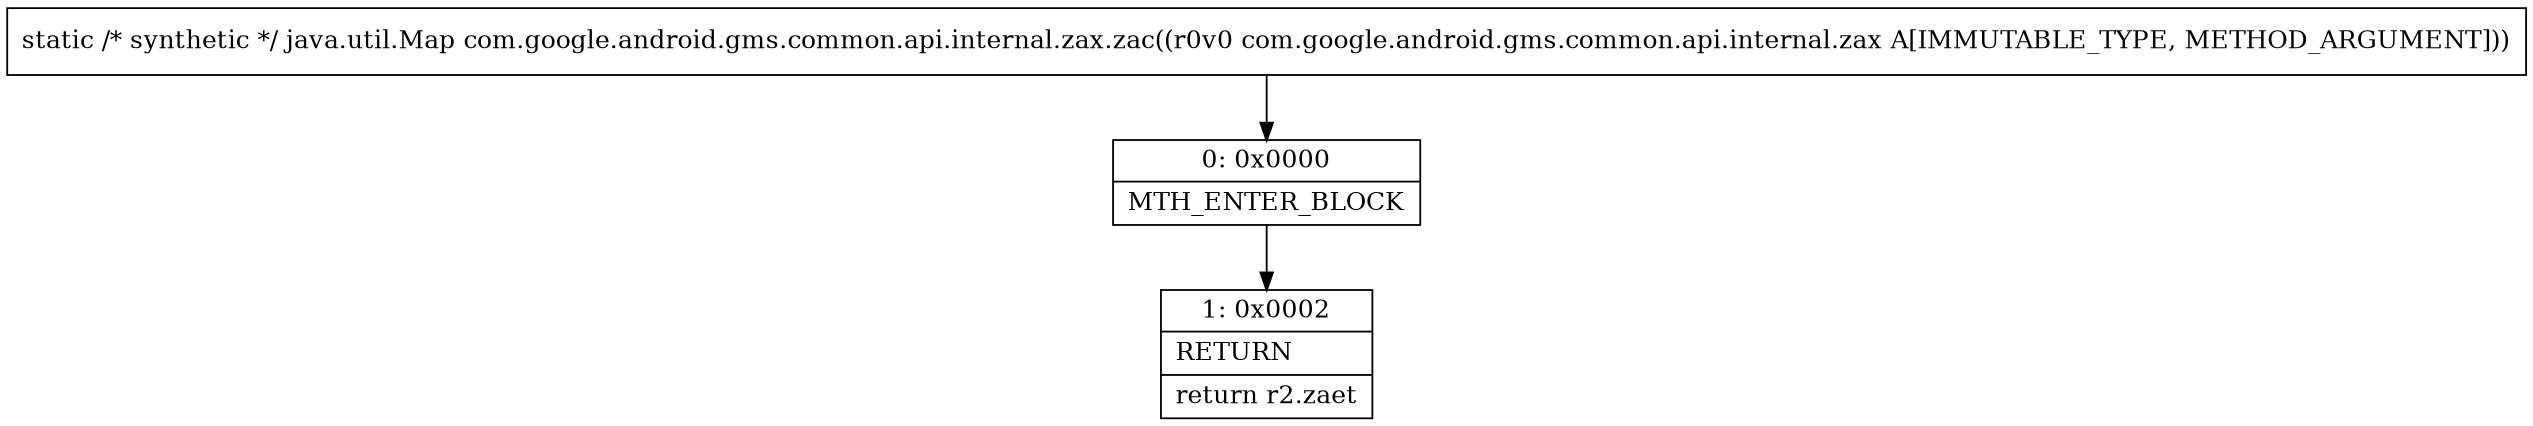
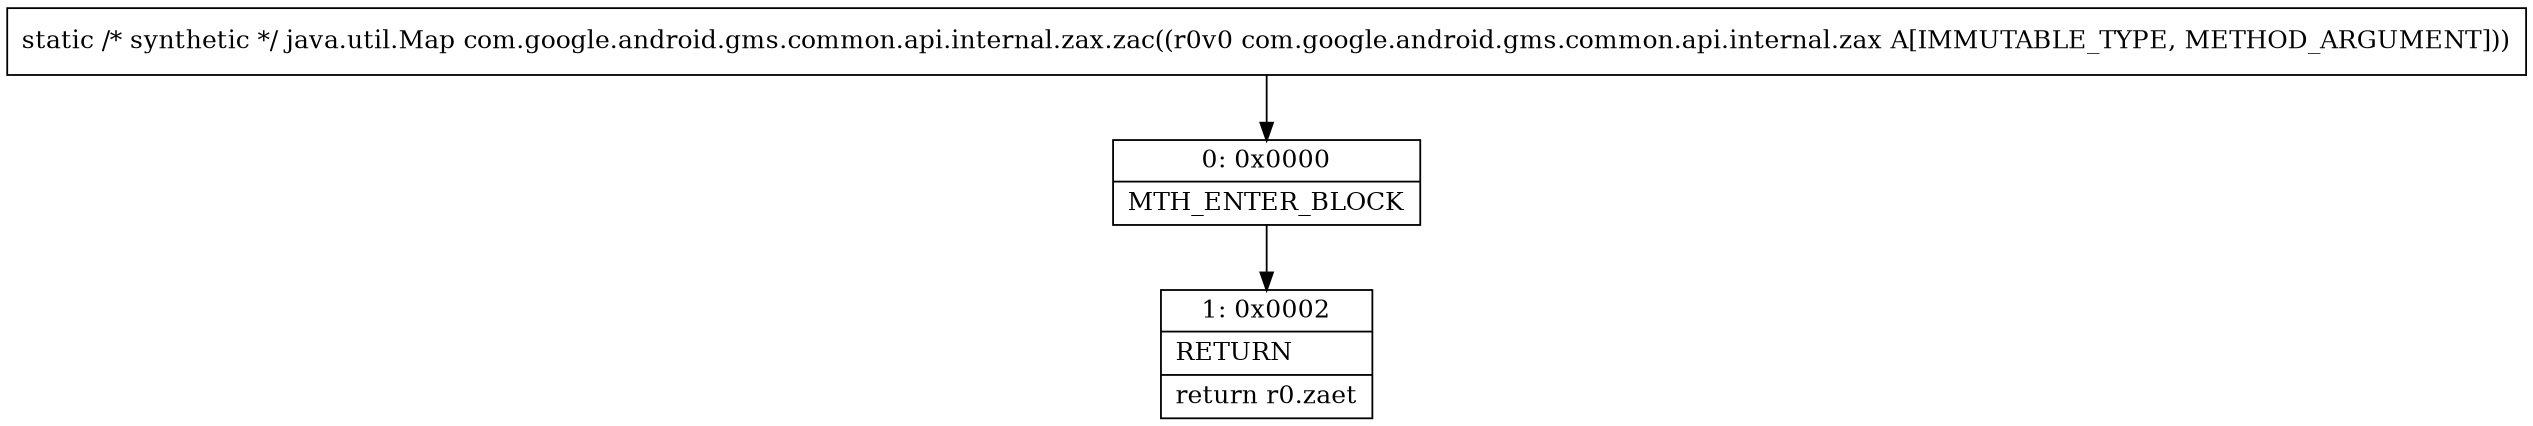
  digraph {
    node [shape=record]
    n1 [label="{0\:\ 0x0000|MTH_ENTER_BLOCK\l}"]
-   n2 [label="{1\:\ 0x0002|RETURN\l|return r2.zaet\l}"]
+   n2 [label="{1\:\ 0x0002|RETURN\l|return r0.zaet\l}"]
    n3 [label="{static \/* synthetic *\/ java.util.Map com.google.android.gms.common.api.internal.zax.zac((r0v0 com.google.android.gms.common.api.internal.zax A[IMMUTABLE_TYPE, METHOD_ARGUMENT])) }"]
    n1 -> n2
    n3 -> n1
  }
